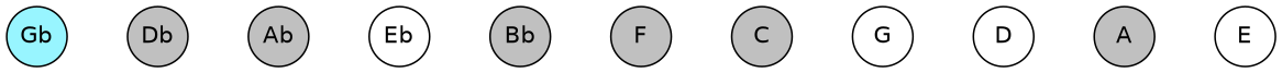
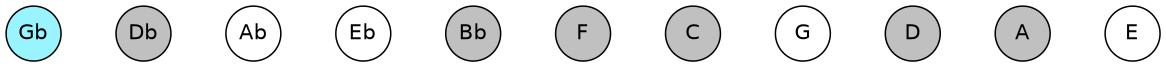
  graph {
    mindist=.1
    rankdir=LR
    node [fillcolor=white fontname=Helvetica margin=0 shape=circle style=filled]
    edge [style=invis]
    E
    Gb [fillcolor=cadetblue1]
    Db [fillcolor=gray]
-   Ab [fillcolor=gray]
+   Ab
    Eb
    Bb [fillcolor=gray]
    F [fillcolor=gray]
    C [fillcolor=gray]
    G
-   D
+   D [fillcolor=gray]
    A [fillcolor=gray]
    subgraph sub_1 {
      E
      Gb
      Db
      Ab
      Eb
      Bb
      F
      C
      G
      D
      A
    }
    Gb -- Db
    Db -- Ab
    Ab -- Eb
    Eb -- Bb
    Bb -- F
    F -- C
    C -- G
    G -- D
    D -- A
    A -- E
  }
